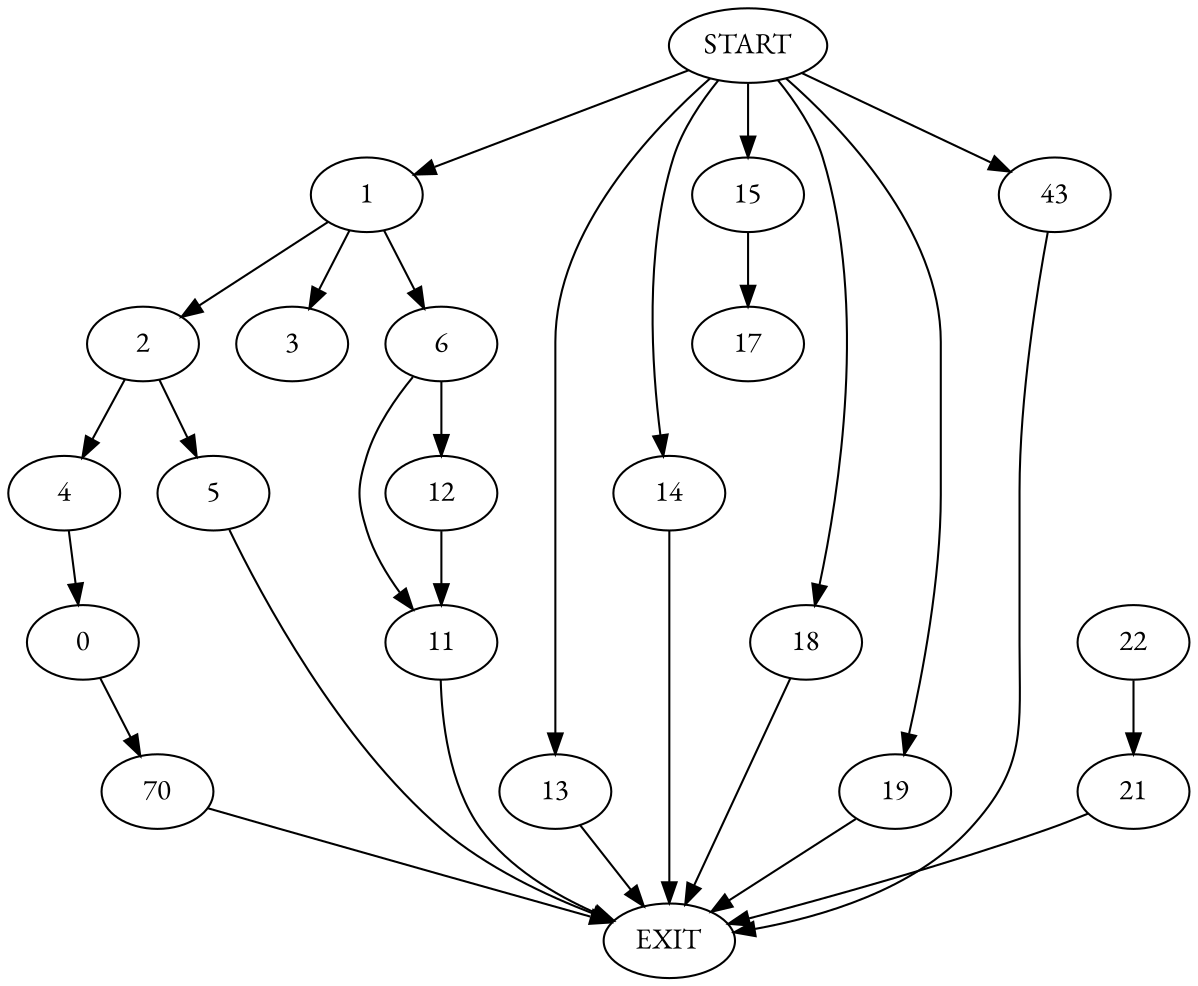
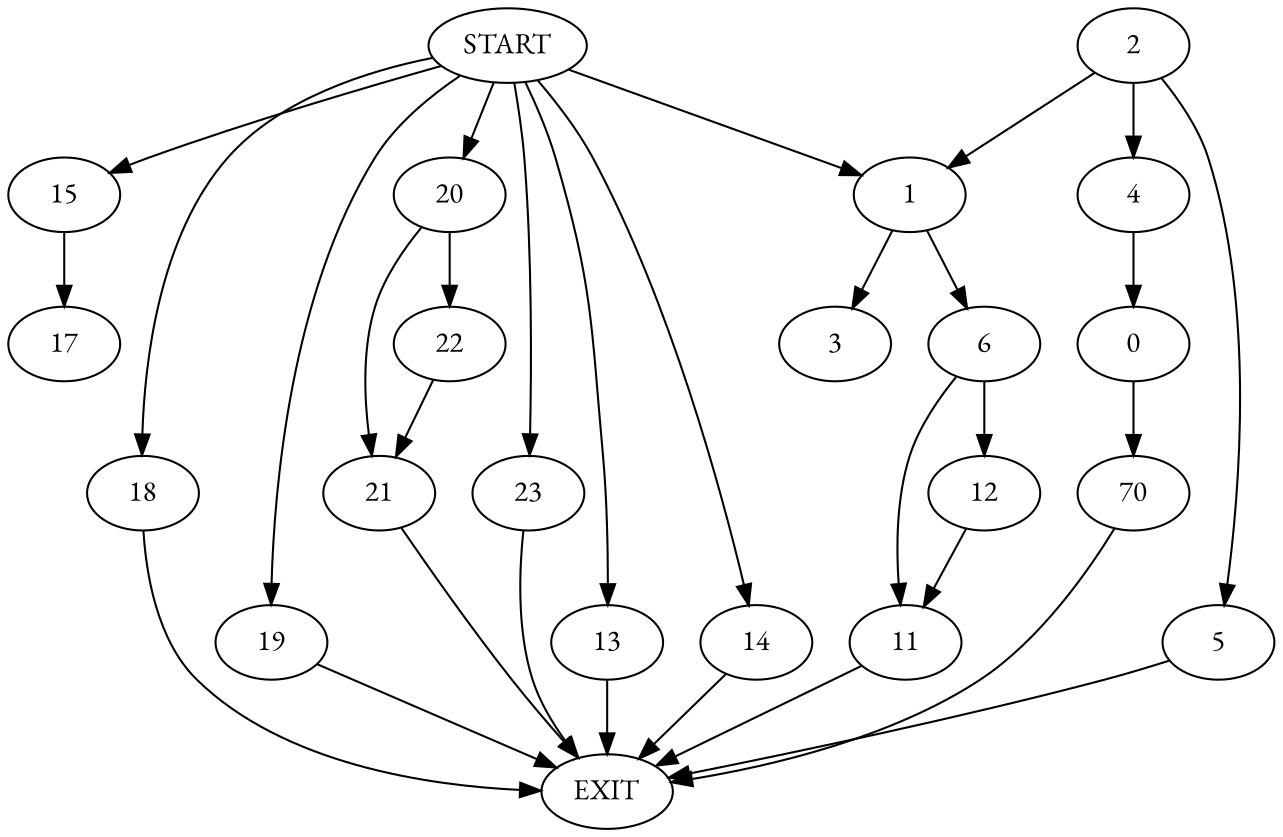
  digraph {
    fontname="EB Garamond"
    node [fontname="EB Garamond"]
    edge [fontname="EB Garamond"]
    n1 [label=START]
    1
    13
    14
    15
    18
    19
-   23 [label=43]
+   20
+   23
    2
    3
    6
    n13 [label=EXIT]
    17
    21
    22
    4
    5
    n19 [label=0]
    11
    12
    n22 [label=70]
    n1 -> 1
    n1 -> 13
    n1 -> 14
    n1 -> 15
    n1 -> 18
    n1 -> 19
+   n1 -> 20
    n1 -> 23
-   1 -> 2
+   2 -> 1
    1 -> 3
    1 -> 6
    13 -> n13
    14 -> n13
    15 -> 17
    18 -> n13
    19 -> n13
+   20 -> 21
+   20 -> 22
    23 -> n13
    2 -> 4
    2 -> 5
    6 -> 11
    6 -> 12
    21 -> n13
    22 -> 21
    4 -> n19
    5 -> n13
    n19 -> n22
    11 -> n13
    12 -> 11
    n22 -> n13
  }
